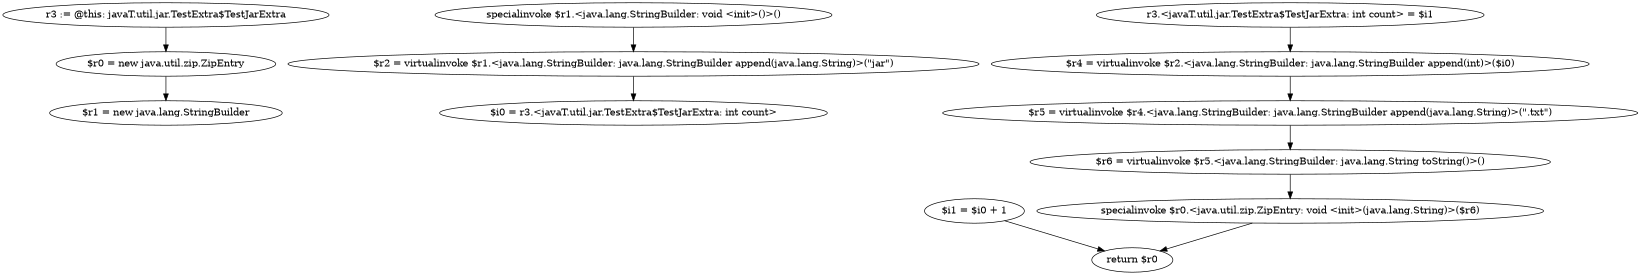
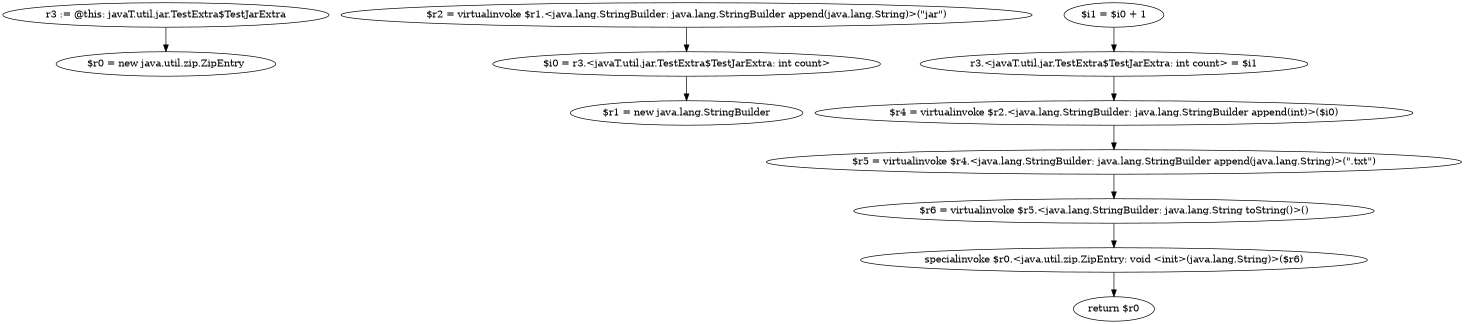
  digraph {
    "r3 := @this: javaT.util.jar.TestExtra$TestJarExtra"
    "$r0 = new java.util.zip.ZipEntry"
    "$r1 = new java.lang.StringBuilder"
-   "specialinvoke $r1.<java.lang.StringBuilder: void <init>()>()"
    "$r2 = virtualinvoke $r1.<java.lang.StringBuilder: java.lang.StringBuilder append(java.lang.String)>(\"jar\")"
    "$i0 = r3.<javaT.util.jar.TestExtra$TestJarExtra: int count>"
    "$i1 = $i0 + 1"
    "r3.<javaT.util.jar.TestExtra$TestJarExtra: int count> = $i1"
    "$r4 = virtualinvoke $r2.<java.lang.StringBuilder: java.lang.StringBuilder append(int)>($i0)"
    "$r5 = virtualinvoke $r4.<java.lang.StringBuilder: java.lang.StringBuilder append(java.lang.String)>(\".txt\")"
    "$r6 = virtualinvoke $r5.<java.lang.StringBuilder: java.lang.String toString()>()"
    "specialinvoke $r0.<java.util.zip.ZipEntry: void <init>(java.lang.String)>($r6)"
    "return $r0"
    "r3 := @this: javaT.util.jar.TestExtra$TestJarExtra" -> "$r0 = new java.util.zip.ZipEntry"
-   "$r0 = new java.util.zip.ZipEntry" -> "$r1 = new java.lang.StringBuilder"
-   "specialinvoke $r1.<java.lang.StringBuilder: void <init>()>()" -> "$r2 = virtualinvoke $r1.<java.lang.StringBuilder: java.lang.StringBuilder append(java.lang.String)>(\"jar\")"
+   "$i0 = r3.<javaT.util.jar.TestExtra$TestJarExtra: int count>" -> "$r1 = new java.lang.StringBuilder"
    "$r2 = virtualinvoke $r1.<java.lang.StringBuilder: java.lang.StringBuilder append(java.lang.String)>(\"jar\")" -> "$i0 = r3.<javaT.util.jar.TestExtra$TestJarExtra: int count>"
-   "$i1 = $i0 + 1" -> "return $r0"
+   "$i1 = $i0 + 1" -> "r3.<javaT.util.jar.TestExtra$TestJarExtra: int count> = $i1"
    "r3.<javaT.util.jar.TestExtra$TestJarExtra: int count> = $i1" -> "$r4 = virtualinvoke $r2.<java.lang.StringBuilder: java.lang.StringBuilder append(int)>($i0)"
    "$r4 = virtualinvoke $r2.<java.lang.StringBuilder: java.lang.StringBuilder append(int)>($i0)" -> "$r5 = virtualinvoke $r4.<java.lang.StringBuilder: java.lang.StringBuilder append(java.lang.String)>(\".txt\")"
    "$r5 = virtualinvoke $r4.<java.lang.StringBuilder: java.lang.StringBuilder append(java.lang.String)>(\".txt\")" -> "$r6 = virtualinvoke $r5.<java.lang.StringBuilder: java.lang.String toString()>()"
    "$r6 = virtualinvoke $r5.<java.lang.StringBuilder: java.lang.String toString()>()" -> "specialinvoke $r0.<java.util.zip.ZipEntry: void <init>(java.lang.String)>($r6)"
    "specialinvoke $r0.<java.util.zip.ZipEntry: void <init>(java.lang.String)>($r6)" -> "return $r0"
  }
